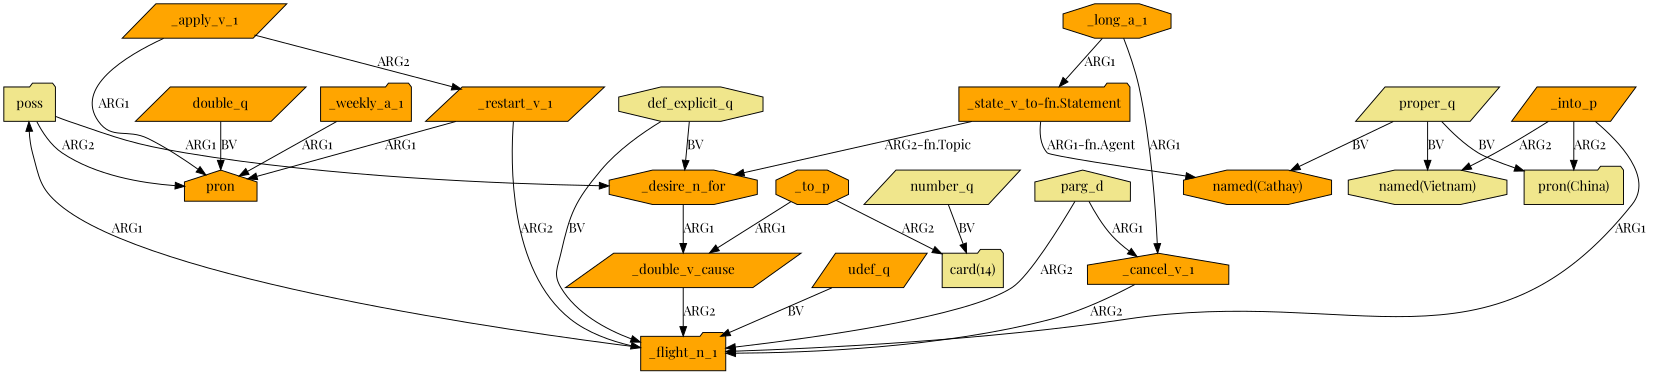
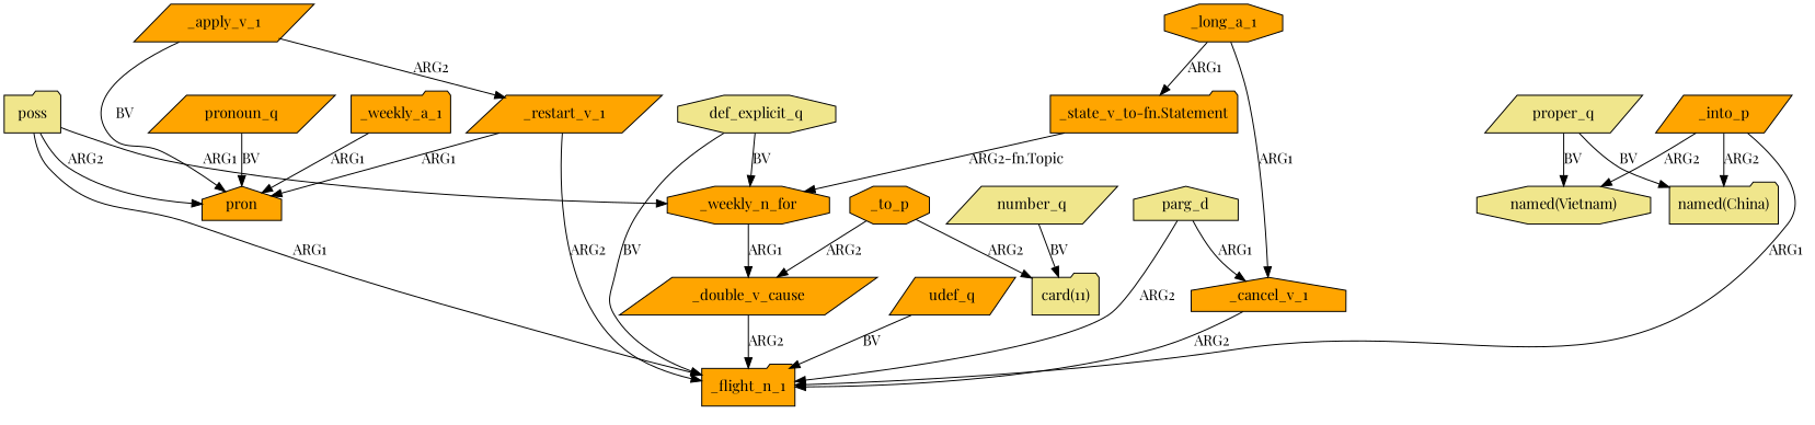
  digraph {
    fontname="Playfair Display"
    node [fillcolor=orange fontname="Playfair Display" shape=parallelogram style=filled]
    edge [fontname="Playfair Display"]
    _weekly_a_1 [shape=folder]
    pron [shape=house]
    _flight_n_1 [shape=folder]
    def_explicit_q [fillcolor=khaki shape=octagon]
-   _desire_n_for [shape=octagon]
+   _desire_n_for [shape=octagon label=_weekly_n_for]
    _double_v_cause
    poss [fillcolor=khaki shape=folder]
    "_state_v_to-fn.Statement" [shape=folder]
-   "named(Cathay)" [shape=octagon]
    _long_a_1 [shape=octagon]
    _cancel_v_1 [shape=house]
    udef_q
    _apply_v_1
    _restart_v_1
    parg_d [fillcolor=khaki shape=house]
    _to_p [shape=octagon]
-   "card(14)" [fillcolor=khaki shape=folder]
-   pronoun_q [label=double_q]
+   "card(14)" [fillcolor=khaki shape=folder label="card(11)"]
+   pronoun_q
    proper_q [fillcolor=khaki]
-   "named(China)" [fillcolor=khaki shape=folder label="pron(China)"]
+   "named(China)" [fillcolor=khaki shape=folder]
    "named(Vietnam)" [fillcolor=khaki shape=octagon]
    _into_p
    number_q [fillcolor=khaki]
    _weekly_a_1 -> pron [label=ARG1]
    def_explicit_q -> _flight_n_1 [label=BV]
    def_explicit_q -> _desire_n_for [label=BV]
    _desire_n_for -> _double_v_cause [label=ARG1]
    _double_v_cause -> _flight_n_1 [label=ARG2]
    poss -> pron [label=ARG2]
-   _flight_n_1 -> poss [label=ARG1]
+   poss -> _flight_n_1 [label=ARG1]
    poss -> _desire_n_for [label=ARG1]
    "_state_v_to-fn.Statement" -> _desire_n_for [label="ARG2-fn.Topic"]
-   "_state_v_to-fn.Statement" -> "named(Cathay)" [label="ARG1-fn.Agent"]
    _long_a_1 -> "_state_v_to-fn.Statement" [label=ARG1]
    _long_a_1 -> _cancel_v_1 [label=ARG1]
    _cancel_v_1 -> _flight_n_1 [label=ARG2]
    udef_q -> _flight_n_1 [label=BV]
-   _apply_v_1 -> pron [label=ARG1]
+   _apply_v_1 -> pron [label=BV]
    _apply_v_1 -> _restart_v_1 [label=ARG2]
    _restart_v_1 -> pron [label=ARG1]
    _restart_v_1 -> _flight_n_1 [label=ARG2]
    parg_d -> _flight_n_1 [label=ARG2]
    parg_d -> _cancel_v_1 [label=ARG1]
-   _to_p -> _double_v_cause [label=ARG1]
+   _to_p -> _double_v_cause [label=ARG2]
    _to_p -> "card(14)" [label=ARG2]
    pronoun_q -> pron [label=BV]
-   proper_q -> "named(Cathay)" [label=BV]
    proper_q -> "named(China)" [label=BV]
    proper_q -> "named(Vietnam)" [label=BV]
    _into_p -> _flight_n_1 [label=ARG1]
    _into_p -> "named(China)" [label=ARG2]
    _into_p -> "named(Vietnam)" [label=ARG2]
    number_q -> "card(14)" [label=BV]
  }
